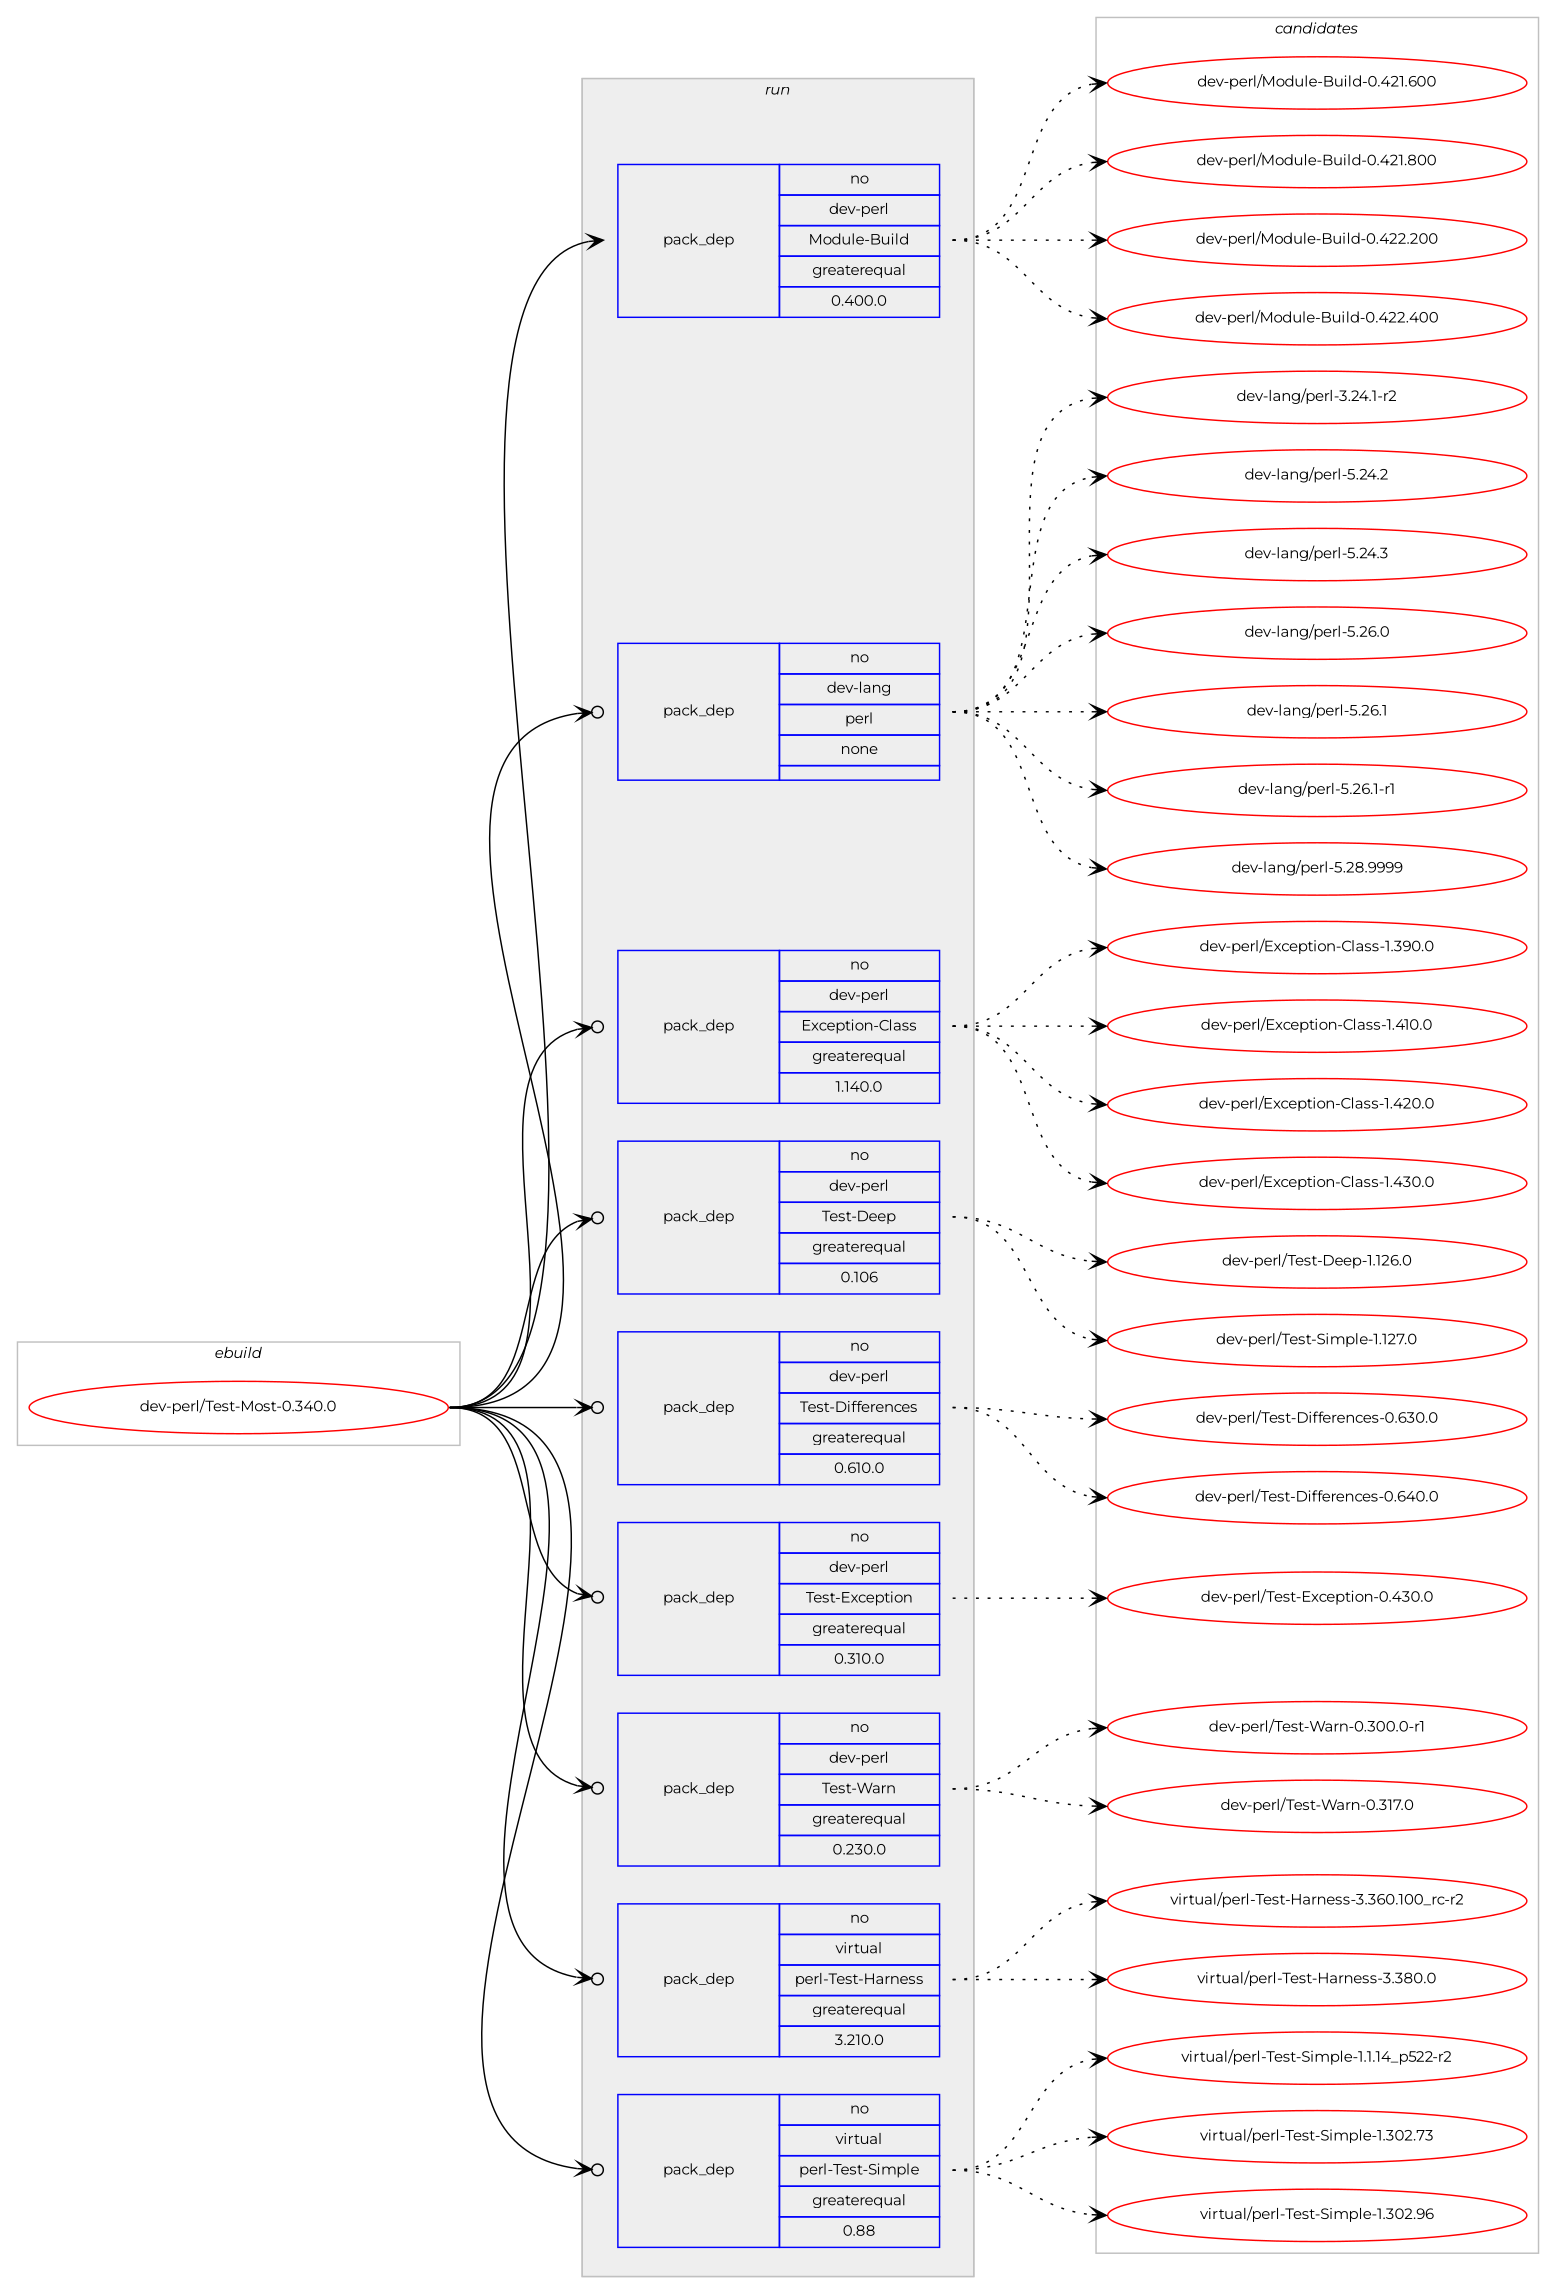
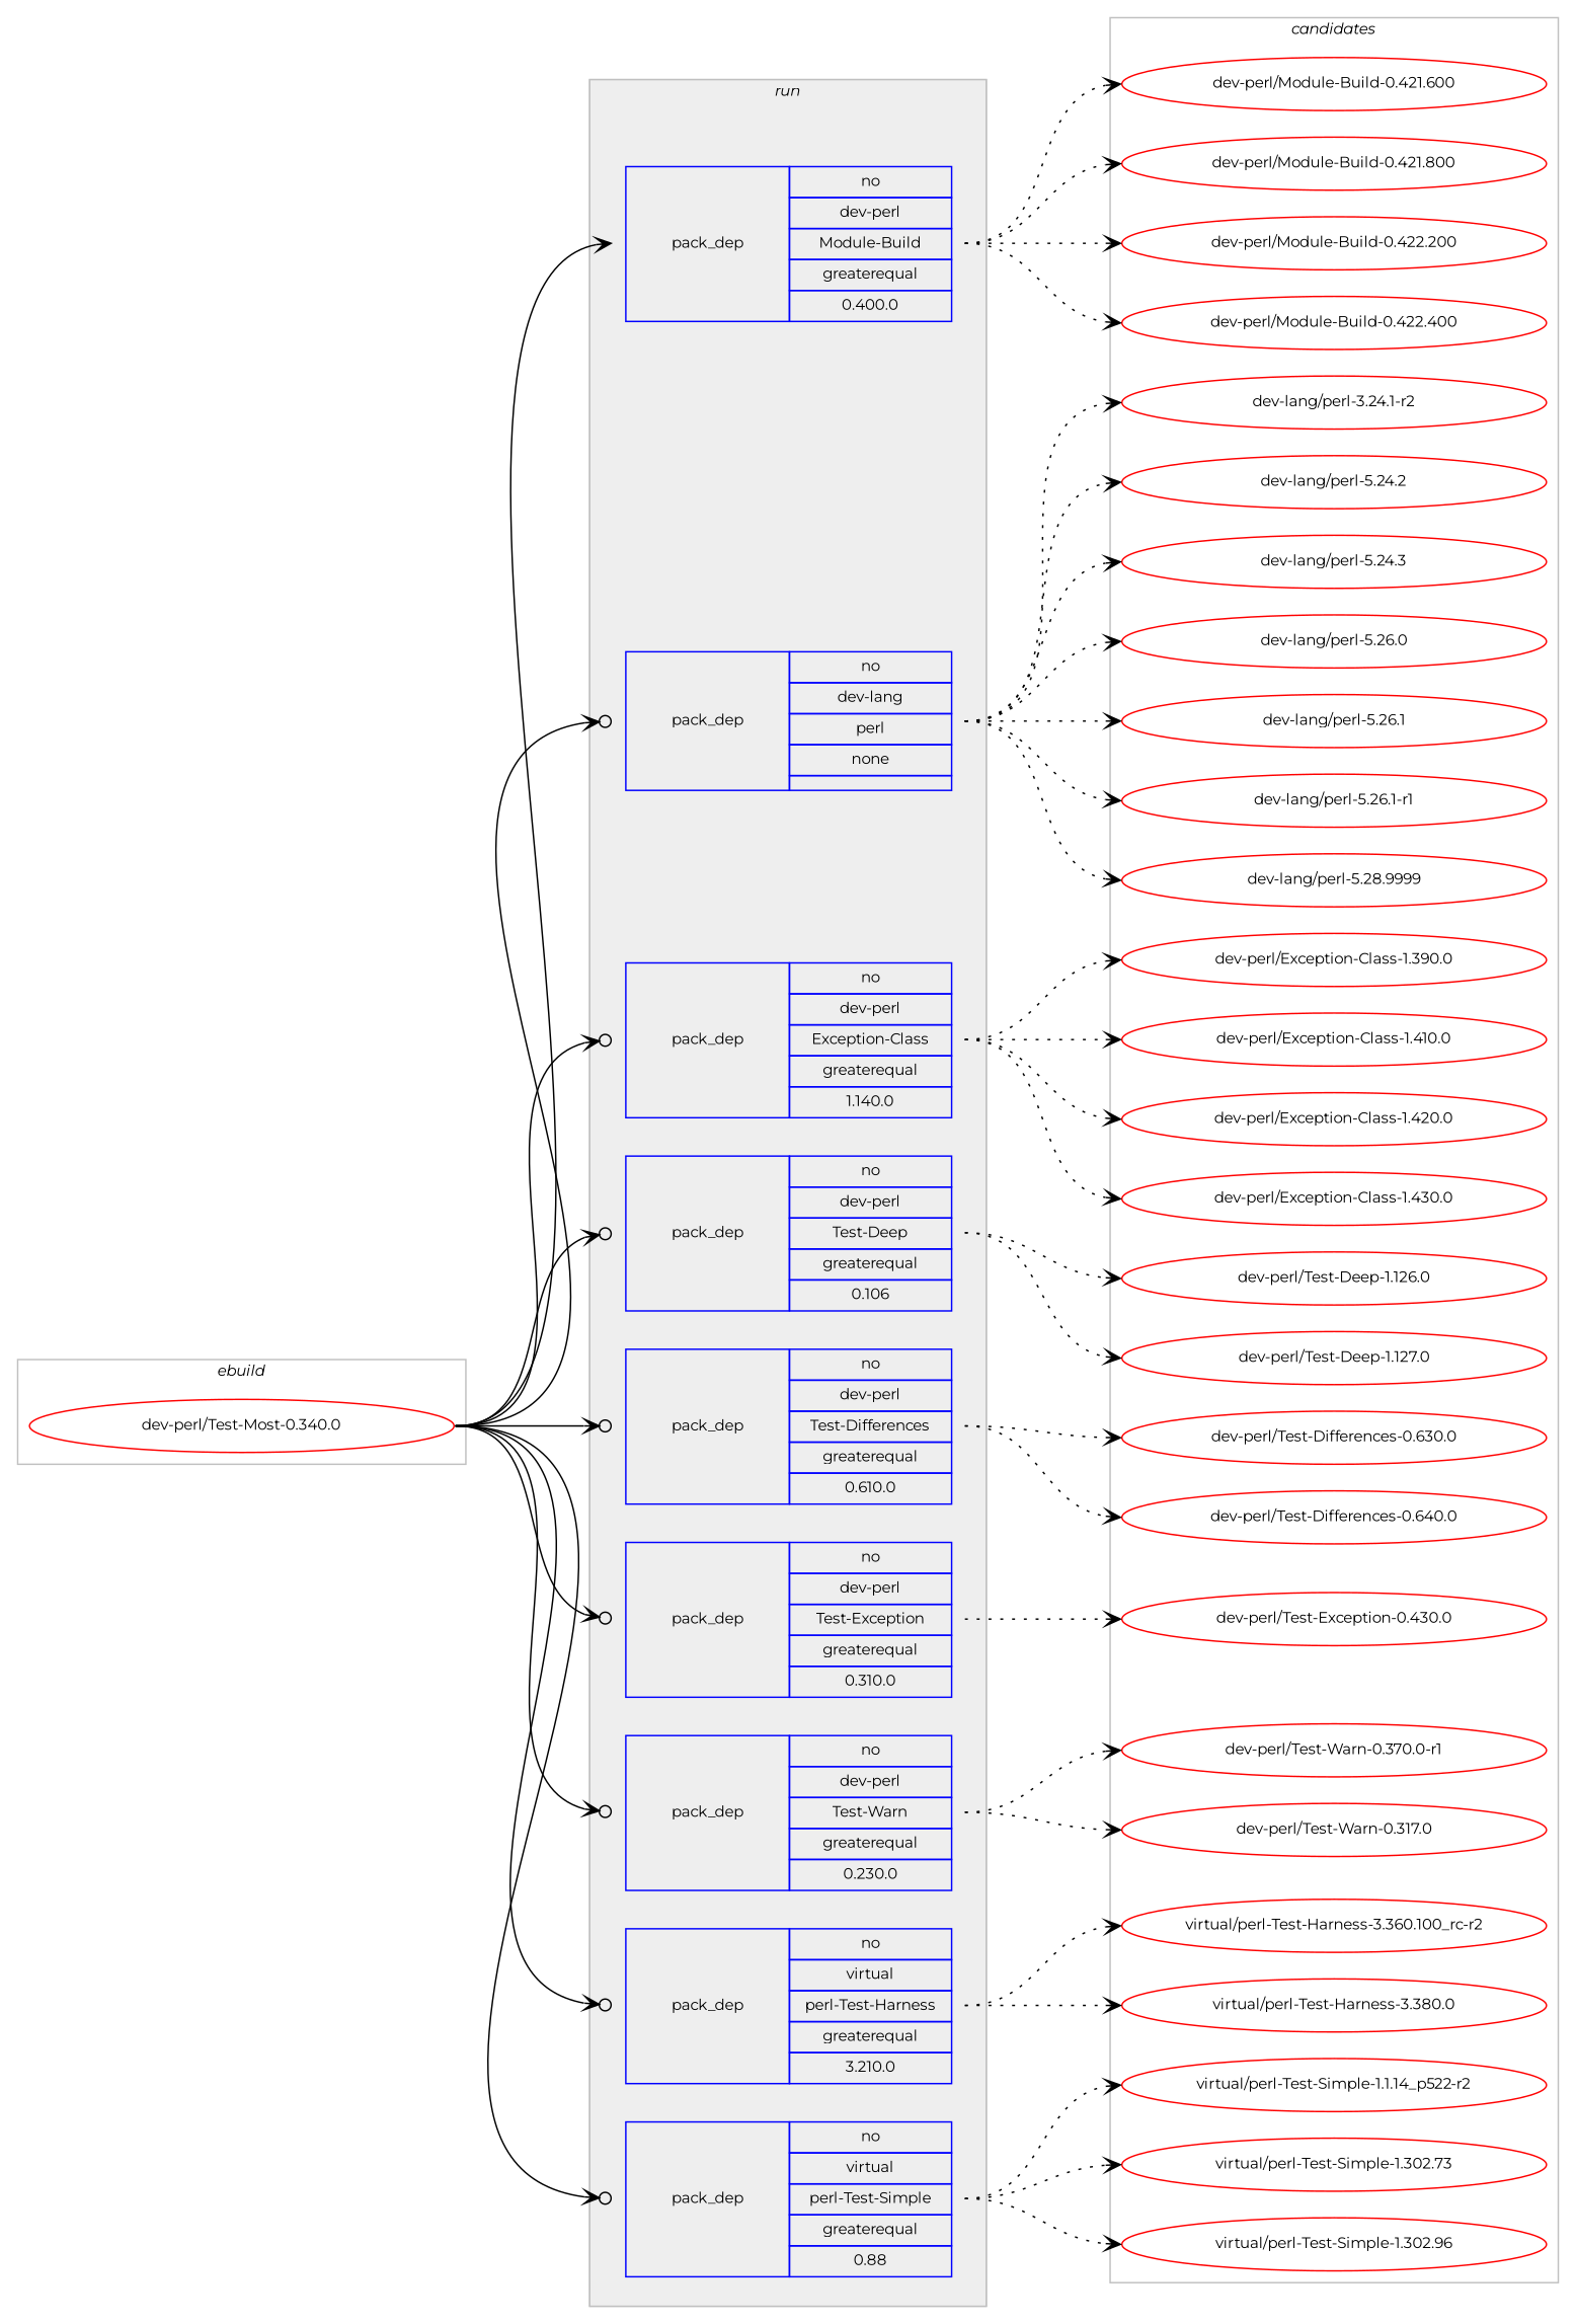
  digraph {
    compound=true
    concentrate=true
    fontname=Montserrat
    fontsize=10
    newrank=true
    rankdir=LR
    ranksep=1.5
    node [color=red fontname=Montserrat fontsize=10]
    edge [arrowhead=vee fontname=Montserrat headport=w style=dotted tailport=e weight=100]
    n1 [label="dev-perl/Test-Most-0.340.0" width=4]
    n2 [color=blue label=<<TABLE BORDER="0" CELLBORDER="1" CELLSPACING="0" CELLPADDING="4" WIDTH="220"><TR><TD ROWSPAN="6" CELLPADDING="30">pack_dep</TD></TR><TR><TD WIDTH="110">no</TD></TR><TR><TD>dev-perl</TD></TR><TR><TD>Module-Build</TD></TR><TR><TD>greaterequal</TD></TR><TR><TD>0.400.0</TD></TR></TABLE>> shape=none]
    n3 [color=blue label=<<TABLE BORDER="0" CELLBORDER="1" CELLSPACING="0" CELLPADDING="4" WIDTH="220"><TR><TD ROWSPAN="6" CELLPADDING="30">pack_dep</TD></TR><TR><TD WIDTH="110">no</TD></TR><TR><TD>dev-lang</TD></TR><TR><TD>perl</TD></TR><TR><TD>none</TD></TR><TR><TD></TD></TR></TABLE>> shape=none]
    n4 [color=blue label=<<TABLE BORDER="0" CELLBORDER="1" CELLSPACING="0" CELLPADDING="4" WIDTH="220"><TR><TD ROWSPAN="6" CELLPADDING="30">pack_dep</TD></TR><TR><TD WIDTH="110">no</TD></TR><TR><TD>dev-perl</TD></TR><TR><TD>Exception-Class</TD></TR><TR><TD>greaterequal</TD></TR><TR><TD>1.140.0</TD></TR></TABLE>> shape=none]
    n5 [color=blue label=<<TABLE BORDER="0" CELLBORDER="1" CELLSPACING="0" CELLPADDING="4" WIDTH="220"><TR><TD ROWSPAN="6" CELLPADDING="30">pack_dep</TD></TR><TR><TD WIDTH="110">no</TD></TR><TR><TD>dev-perl</TD></TR><TR><TD>Test-Deep</TD></TR><TR><TD>greaterequal</TD></TR><TR><TD>0.106</TD></TR></TABLE>> shape=none]
    n6 [color=blue label=<<TABLE BORDER="0" CELLBORDER="1" CELLSPACING="0" CELLPADDING="4" WIDTH="220"><TR><TD ROWSPAN="6" CELLPADDING="30">pack_dep</TD></TR><TR><TD WIDTH="110">no</TD></TR><TR><TD>dev-perl</TD></TR><TR><TD>Test-Differences</TD></TR><TR><TD>greaterequal</TD></TR><TR><TD>0.610.0</TD></TR></TABLE>> shape=none]
    n7 [color=blue label=<<TABLE BORDER="0" CELLBORDER="1" CELLSPACING="0" CELLPADDING="4" WIDTH="220"><TR><TD ROWSPAN="6" CELLPADDING="30">pack_dep</TD></TR><TR><TD WIDTH="110">no</TD></TR><TR><TD>dev-perl</TD></TR><TR><TD>Test-Exception</TD></TR><TR><TD>greaterequal</TD></TR><TR><TD>0.310.0</TD></TR></TABLE>> shape=none]
    n8 [color=blue label=<<TABLE BORDER="0" CELLBORDER="1" CELLSPACING="0" CELLPADDING="4" WIDTH="220"><TR><TD ROWSPAN="6" CELLPADDING="30">pack_dep</TD></TR><TR><TD WIDTH="110">no</TD></TR><TR><TD>dev-perl</TD></TR><TR><TD>Test-Warn</TD></TR><TR><TD>greaterequal</TD></TR><TR><TD>0.230.0</TD></TR></TABLE>> shape=none]
    n9 [color=blue label=<<TABLE BORDER="0" CELLBORDER="1" CELLSPACING="0" CELLPADDING="4" WIDTH="220"><TR><TD ROWSPAN="6" CELLPADDING="30">pack_dep</TD></TR><TR><TD WIDTH="110">no</TD></TR><TR><TD>virtual</TD></TR><TR><TD>perl-Test-Harness</TD></TR><TR><TD>greaterequal</TD></TR><TR><TD>3.210.0</TD></TR></TABLE>> shape=none]
    n10 [color=blue label=<<TABLE BORDER="0" CELLBORDER="1" CELLSPACING="0" CELLPADDING="4" WIDTH="220"><TR><TD ROWSPAN="6" CELLPADDING="30">pack_dep</TD></TR><TR><TD WIDTH="110">no</TD></TR><TR><TD>virtual</TD></TR><TR><TD>perl-Test-Simple</TD></TR><TR><TD>greaterequal</TD></TR><TR><TD>0.88</TD></TR></TABLE>> shape=none]
    n11 [label="dev-perl/Module-Build-0.421.600" width=4]
    n12 [label="dev-perl/Module-Build-0.421.800" width=4]
    n13 [label="dev-perl/Module-Build-0.422.200" width=4]
    n14 [label="dev-perl/Module-Build-0.422.400" width=4]
    n15 [label="dev-lang/perl-3.24.1-r2" width=4]
    n16 [label="dev-lang/perl-5.24.2" width=4]
    n17 [label="dev-lang/perl-5.24.3" width=4]
    n18 [label="dev-lang/perl-5.26.0" width=4]
    n19 [label="dev-lang/perl-5.26.1" width=4]
    n20 [label="dev-lang/perl-5.26.1-r1" width=4]
    n21 [label="dev-lang/perl-5.28.9999" width=4]
    n22 [label="dev-perl/Exception-Class-1.390.0" width=4]
    n23 [label="dev-perl/Exception-Class-1.410.0" width=4]
    n24 [label="dev-perl/Exception-Class-1.420.0" width=4]
    n25 [label="dev-perl/Exception-Class-1.430.0" width=4]
    n26 [label="dev-perl/Test-Deep-1.126.0" width=4]
-   n27 [label="dev-perl/Test-Simple-1.127.0" width=4]
+   n27 [label="dev-perl/Test-Deep-1.127.0" width=4]
    n28 [label="dev-perl/Test-Differences-0.630.0" width=4]
    n29 [label="dev-perl/Test-Differences-0.640.0" width=4]
    n30 [label="dev-perl/Test-Exception-0.430.0" width=4]
-   n31 [label="dev-perl/Test-Warn-0.300.0-r1" width=4]
+   n31 [label="dev-perl/Test-Warn-0.370.0-r1" width=4]
    n32 [label="dev-perl/Test-Warn-0.317.0" width=4]
    n33 [label="virtual/perl-Test-Harness-3.360.100_rc-r2" width=4]
    n34 [label="virtual/perl-Test-Harness-3.380.0" width=4]
    n35 [label="virtual/perl-Test-Simple-1.1.14_p522-r2" width=4]
    n36 [label="virtual/perl-Test-Simple-1.302.73" width=4]
    n37 [label="virtual/perl-Test-Simple-1.302.96" width=4]
    subgraph cluster_1 {
      color=gray
      label=<<i>ebuild</i>>
      rank=same
      n1
    }
    subgraph cluster_2 {
      color=gray
      label=<<i>dependencies</i>>
      subgraph cluster_3 {
        color=gray
        fillcolor="#eeeeee"
        label=<<i>compile</i>>
        style=filled
        subgraph sub_4 {
          color=gray
          fillcolor="#eeeeee"
          label=<<i>compile</i>>
          style=filled
          n2
        }
      }
      subgraph cluster_5 {
        color=gray
        fillcolor="#eeeeee"
        label=<<i>compile and run</i>>
        style=filled
        subgraph sub_6 {
          color=gray
          fillcolor="#eeeeee"
          label=<<i>compile and run</i>>
          style=filled
          n3
        }
        subgraph sub_7 {
          color=gray
          fillcolor="#eeeeee"
          label=<<i>compile and run</i>>
          style=filled
          n4
        }
        subgraph sub_8 {
          color=gray
          fillcolor="#eeeeee"
          label=<<i>compile and run</i>>
          style=filled
          n5
        }
        subgraph sub_9 {
          color=gray
          fillcolor="#eeeeee"
          label=<<i>compile and run</i>>
          style=filled
          n6
        }
        subgraph sub_10 {
          color=gray
          fillcolor="#eeeeee"
          label=<<i>compile and run</i>>
          style=filled
          n7
        }
        subgraph sub_11 {
          color=gray
          fillcolor="#eeeeee"
          label=<<i>compile and run</i>>
          style=filled
          n8
        }
        subgraph sub_12 {
          color=gray
          fillcolor="#eeeeee"
          label=<<i>compile and run</i>>
          style=filled
          n9
        }
        subgraph sub_13 {
          color=gray
          fillcolor="#eeeeee"
          label=<<i>compile and run</i>>
          style=filled
          n10
        }
      }
      subgraph cluster_14 {
        color=gray
        fillcolor="#eeeeee"
        label=<<i>run</i>>
        style=filled
      }
    }
    subgraph cluster_15 {
      color=gray
      label=<<i>candidates</i>>
      rank=same
      subgraph sub_16 {
        color=black
        label=<<i>candidates</i>>
        nodesep=1
        rank=same
        n11
        n12
        n13
        n14
      }
      subgraph sub_17 {
        color=black
        label=<<i>candidates</i>>
        nodesep=1
        rank=same
        n15
        n16
        n17
        n18
        n19
        n20
        n21
      }
      subgraph sub_18 {
        color=black
        label=<<i>candidates</i>>
        nodesep=1
        rank=same
        n22
        n23
        n24
        n25
      }
      subgraph sub_19 {
        color=black
        label=<<i>candidates</i>>
        nodesep=1
        rank=same
        n26
        n27
      }
      subgraph sub_20 {
        color=black
        label=<<i>candidates</i>>
        nodesep=1
        rank=same
        n28
        n29
      }
      subgraph sub_21 {
        color=black
        label=<<i>candidates</i>>
        nodesep=1
        rank=same
        n30
      }
      subgraph sub_22 {
        color=black
        label=<<i>candidates</i>>
        nodesep=1
        rank=same
        n31
        n32
      }
      subgraph sub_23 {
        color=black
        label=<<i>candidates</i>>
        nodesep=1
        rank=same
        n33
        n34
      }
      subgraph sub_24 {
        color=black
        label=<<i>candidates</i>>
        nodesep=1
        rank=same
        n35
        n36
        n37
      }
    }
    n1 -> n2 [style=solid weight=20]
    n1 -> n3 [arrowhead=odotvee style=solid weight=20]
    n1 -> n4 [arrowhead=odotvee style=solid weight=20]
    n1 -> n5 [arrowhead=odotvee style=solid weight=20]
    n1 -> n6 [arrowhead=odotvee style=solid weight=20]
    n1 -> n7 [arrowhead=odotvee style=solid weight=20]
    n1 -> n8 [arrowhead=odotvee style=solid weight=20]
    n1 -> n9 [arrowhead=odotvee style=solid weight=20]
    n1 -> n10 [arrowhead=odotvee style=solid weight=20]
    n2 -> n11
    n2 -> n12
    n2 -> n13
    n2 -> n14
    n3 -> n15
    n3 -> n16
    n3 -> n17
    n3 -> n18
    n3 -> n19
    n3 -> n20
    n3 -> n21
    n4 -> n22
    n4 -> n23
    n4 -> n24
    n4 -> n25
    n5 -> n26
    n5 -> n27
    n6 -> n28
    n6 -> n29
    n7 -> n30
    n8 -> n31
    n8 -> n32
    n9 -> n33
    n9 -> n34
    n10 -> n35
    n10 -> n36
    n10 -> n37
  }
